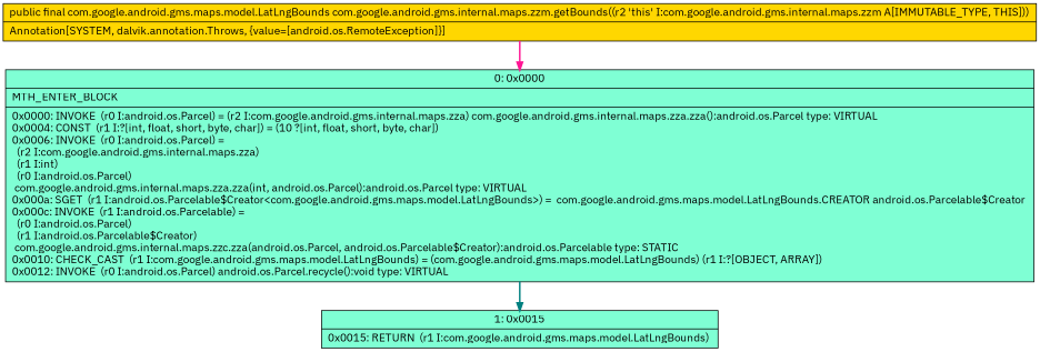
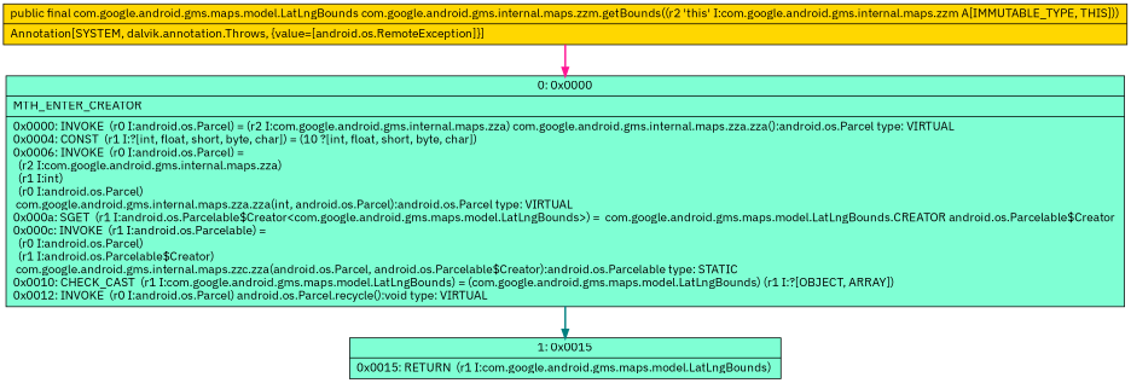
  digraph {
    fontname="IBM Plex Sans"
    node [shape=record style=filled fillcolor=aquamarine fontname="IBM Plex Sans"]
    edge [style=bold arrowhead=normal fontname="IBM Plex Sans"]
-   n1 [label="{0\:\ 0x0000|MTH_ENTER_BLOCK\l|0x0000: INVOKE  (r0 I:android.os.Parcel) = (r2 I:com.google.android.gms.internal.maps.zza) com.google.android.gms.internal.maps.zza.zza():android.os.Parcel type: VIRTUAL \l0x0004: CONST  (r1 I:?[int, float, short, byte, char]) = (10 ?[int, float, short, byte, char]) \l0x0006: INVOKE  (r0 I:android.os.Parcel) = \l  (r2 I:com.google.android.gms.internal.maps.zza)\l  (r1 I:int)\l  (r0 I:android.os.Parcel)\l com.google.android.gms.internal.maps.zza.zza(int, android.os.Parcel):android.os.Parcel type: VIRTUAL \l0x000a: SGET  (r1 I:android.os.Parcelable$Creator\<com.google.android.gms.maps.model.LatLngBounds\>) =  com.google.android.gms.maps.model.LatLngBounds.CREATOR android.os.Parcelable$Creator \l0x000c: INVOKE  (r1 I:android.os.Parcelable) = \l  (r0 I:android.os.Parcel)\l  (r1 I:android.os.Parcelable$Creator)\l com.google.android.gms.internal.maps.zzc.zza(android.os.Parcel, android.os.Parcelable$Creator):android.os.Parcelable type: STATIC \l0x0010: CHECK_CAST  (r1 I:com.google.android.gms.maps.model.LatLngBounds) = (com.google.android.gms.maps.model.LatLngBounds) (r1 I:?[OBJECT, ARRAY]) \l0x0012: INVOKE  (r0 I:android.os.Parcel) android.os.Parcel.recycle():void type: VIRTUAL \l}"]
+   n1 [label="{0\:\ 0x0000|MTH_ENTER_CREATOR\l|0x0000: INVOKE  (r0 I:android.os.Parcel) = (r2 I:com.google.android.gms.internal.maps.zza) com.google.android.gms.internal.maps.zza.zza():android.os.Parcel type: VIRTUAL \l0x0004: CONST  (r1 I:?[int, float, short, byte, char]) = (10 ?[int, float, short, byte, char]) \l0x0006: INVOKE  (r0 I:android.os.Parcel) = \l  (r2 I:com.google.android.gms.internal.maps.zza)\l  (r1 I:int)\l  (r0 I:android.os.Parcel)\l com.google.android.gms.internal.maps.zza.zza(int, android.os.Parcel):android.os.Parcel type: VIRTUAL \l0x000a: SGET  (r1 I:android.os.Parcelable$Creator\<com.google.android.gms.maps.model.LatLngBounds\>) =  com.google.android.gms.maps.model.LatLngBounds.CREATOR android.os.Parcelable$Creator \l0x000c: INVOKE  (r1 I:android.os.Parcelable) = \l  (r0 I:android.os.Parcel)\l  (r1 I:android.os.Parcelable$Creator)\l com.google.android.gms.internal.maps.zzc.zza(android.os.Parcel, android.os.Parcelable$Creator):android.os.Parcelable type: STATIC \l0x0010: CHECK_CAST  (r1 I:com.google.android.gms.maps.model.LatLngBounds) = (com.google.android.gms.maps.model.LatLngBounds) (r1 I:?[OBJECT, ARRAY]) \l0x0012: INVOKE  (r0 I:android.os.Parcel) android.os.Parcel.recycle():void type: VIRTUAL \l}"]
    n2 [label="{1\:\ 0x0015|0x0015: RETURN  (r1 I:com.google.android.gms.maps.model.LatLngBounds) \l}"]
    n3 [label="{public final com.google.android.gms.maps.model.LatLngBounds com.google.android.gms.internal.maps.zzm.getBounds((r2 'this' I:com.google.android.gms.internal.maps.zzm A[IMMUTABLE_TYPE, THIS]))  | Annotation[SYSTEM, dalvik.annotation.Throws, \{value=[android.os.RemoteException]\}]\l}" fillcolor=gold]
    n1 -> n2 [color=teal]
    n3 -> n1 [color=deeppink]
  }
